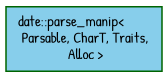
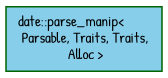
  digraph {
    rankdir=LR
    fontname="Patrick Hand"
-   n1 [color=darkgreen fillcolor=skyblue fontname="Patrick Hand" fontsize=10 height=0.2 label="date::parse_manip\<\l Parsable, CharT, Traits,\l Alloc \>" shape=record style=filled width=0.4]
+   n1 [color=darkgreen fillcolor=skyblue fontname="Patrick Hand" fontsize=10 height=0.2 label="date::parse_manip\<\l Parsable, Traits, Traits,\l Alloc \>" shape=record style=filled width=0.4]
  }
